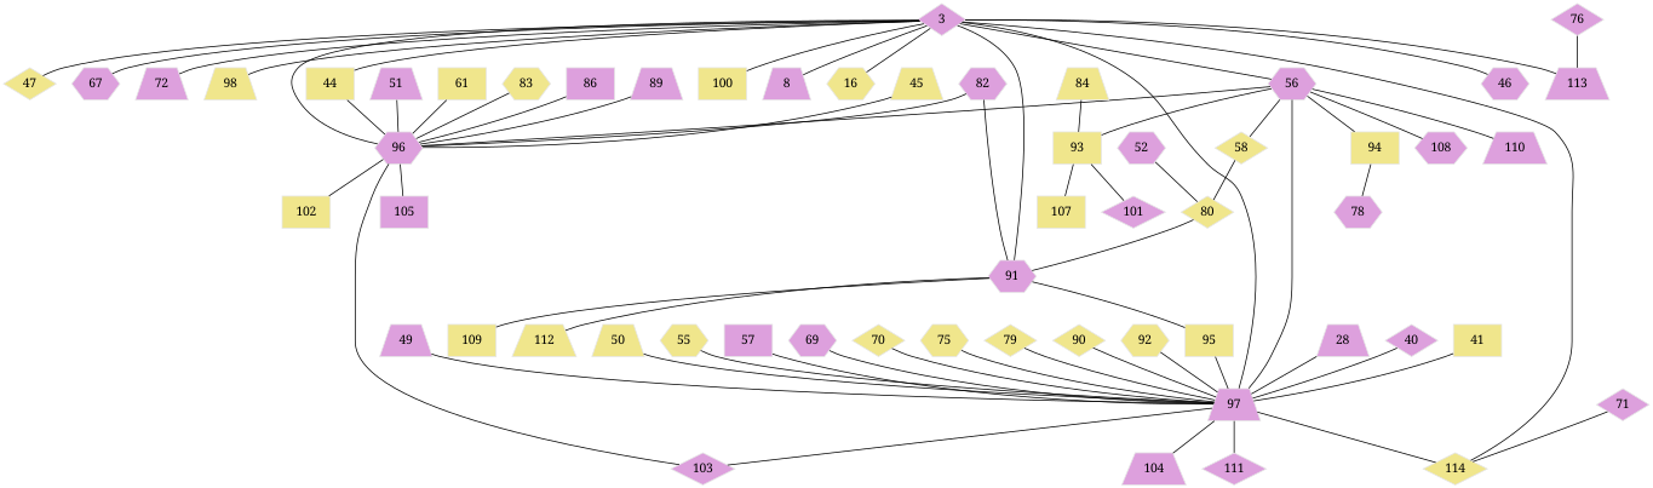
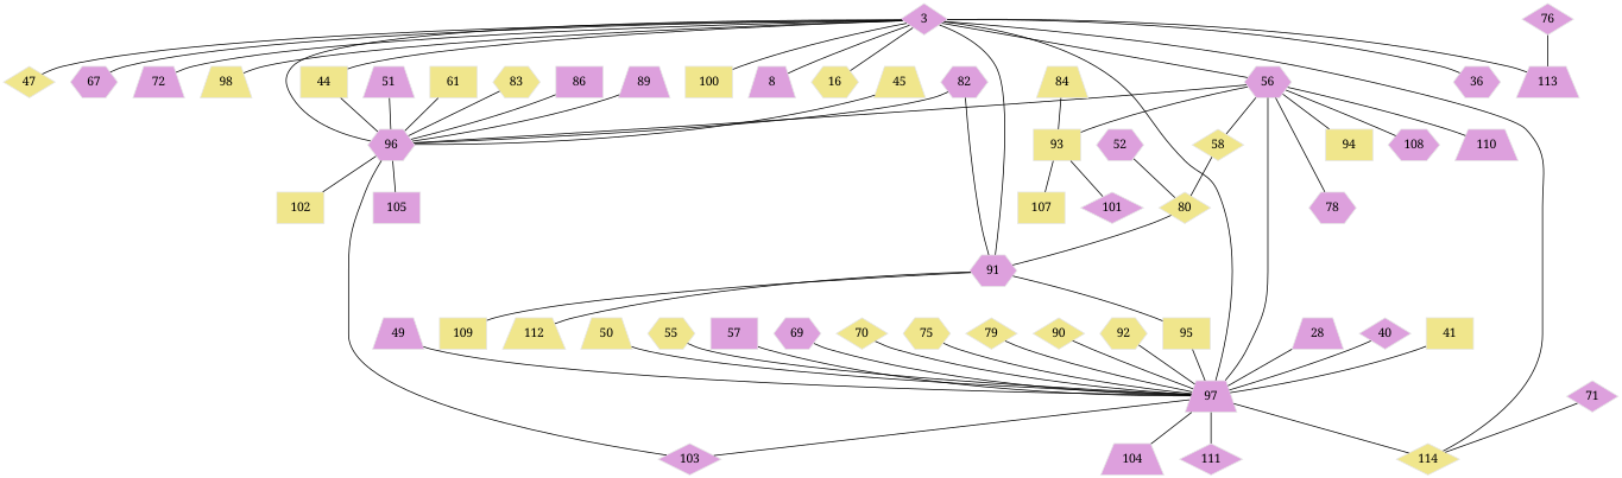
  graph {
    fontname="Noto Serif"
    node [color=gray90 fillcolor=plum fontname="Noto Serif" shape=trapezium style=filled]
    edge [fontname="Noto Serif"]
    3 [shape=diamond]
    8
    16 [fillcolor=khaki shape=hexagon]
    44 [fillcolor=khaki shape=box]
-   46 [shape=hexagon]
+   46 [shape=hexagon label=36]
    47 [fillcolor=khaki shape=diamond]
    56 [shape=hexagon super="+2+23"]
    67 [shape=hexagon]
    72
    91 [shape=hexagon super="+10"]
    96 [shape=hexagon super="+68+39"]
    97 [super="+77+34+31+81"]
    98 [fillcolor=khaki]
    100 [fillcolor=khaki shape=box]
    113 [super="+66"]
    114 [fillcolor=khaki shape=diamond super="+4+27+63+88"]
    58 [fillcolor=khaki shape=diamond]
    78 [shape=hexagon]
    93 [fillcolor=khaki shape=box super="+1+20+65"]
    94 [fillcolor=khaki shape=box]
    108 [shape=hexagon]
    110
    95 [fillcolor=khaki shape=box super="+73"]
    109 [fillcolor=khaki shape=box]
    112 [fillcolor=khaki super="+106"]
    102 [fillcolor=khaki shape=box super="+21"]
    103 [shape=diamond super="+30"]
    105 [shape=box]
    104
    111 [shape=diamond super="+53+99"]
    28
    40 [shape=diamond]
    41 [fillcolor=khaki shape=box]
    80 [fillcolor=khaki shape=diamond super="+60+11"]
    n35 [label=52 shape=hexagon]
    45 [fillcolor=khaki]
    49
    50 [fillcolor=khaki]
    51 [super="+43"]
    55 [fillcolor=khaki shape=hexagon]
    101 [shape=diamond]
    107 [fillcolor=khaki shape=box]
    57 [shape=box]
    61 [fillcolor=khaki shape=box]
    69 [shape=hexagon]
    70 [fillcolor=khaki shape=diamond super="+48"]
    71 [shape=diamond]
    75 [fillcolor=khaki shape=hexagon]
    76 [shape=diamond]
    79 [fillcolor=khaki shape=diamond]
    82 [shape=hexagon]
    83 [fillcolor=khaki shape=hexagon super="+6+13+37+54+62"]
    84 [fillcolor=khaki]
    86 [shape=box super="+64"]
    89 [super="+74"]
    90 [fillcolor=khaki shape=diamond]
    92 [fillcolor=khaki shape=hexagon super="+87"]
    3 -- 8
    3 -- 16
    3 -- 44
    3 -- 46
    3 -- 47
    3 -- 56 [weight=3]
    3 -- 67
    3 -- 72
    3 -- 91 [weight=2]
    3 -- 96 [weight=4]
    3 -- 97 [weight=3]
    3 -- 98
    3 -- 100
    3 -- 113 [weight=2]
    3 -- 114
    44 -- 96
    56 -- 96
    56 -- 97 [weight=4]
    56 -- 58
-   94 -- 78
+   56 -- 78
    56 -- 93 [weight=2]
    56 -- 94
    56 -- 108
    56 -- 110
    91 -- 95
    91 -- 109
    91 -- 112
    96 -- 102
    96 -- 103
    96 -- 105
    97 -- 114 [weight=2]
    97 -- 103
    97 -- 104
    97 -- 111 [weight=2]
    58 -- 80
    93 -- 101
    93 -- 107
    95 -- 97
    28 -- 97
    40 -- 97
    41 -- 97
    80 -- 91 [weight=2]
    n35 -- 80
    45 -- 96
    49 -- 97
    50 -- 97
    51 -- 96
    55 -- 97
    57 -- 97
    61 -- 96
    69 -- 97
    70 -- 97
    71 -- 114
    75 -- 97
    76 -- 113
    79 -- 97
    82 -- 91
    82 -- 96
    83 -- 96
    84 -- 93
    86 -- 96
    89 -- 96
    90 -- 97
    92 -- 97
  }
